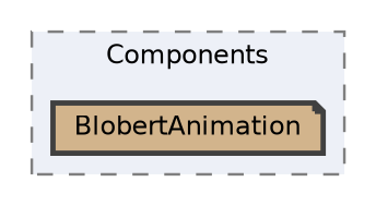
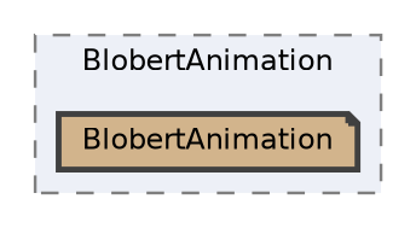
  digraph {
    compound=true
    n1 [color=grey25 fillcolor=tan fontname=Helvetica fontsize=10 height=0.2 label=BlobertAnimation shape=note style="filled,bold" width=0.4]
    subgraph cluster_1 {
      bgcolor="#edf0f7"
      fontname=Helvetica
      fontsize=10
-     label=Components
+     label=BlobertAnimation
      pencolor=grey50
      style="filled,dashed"
      n1
    }
  }
